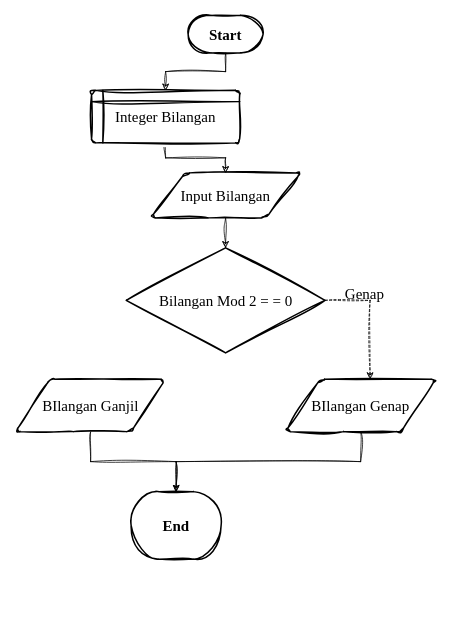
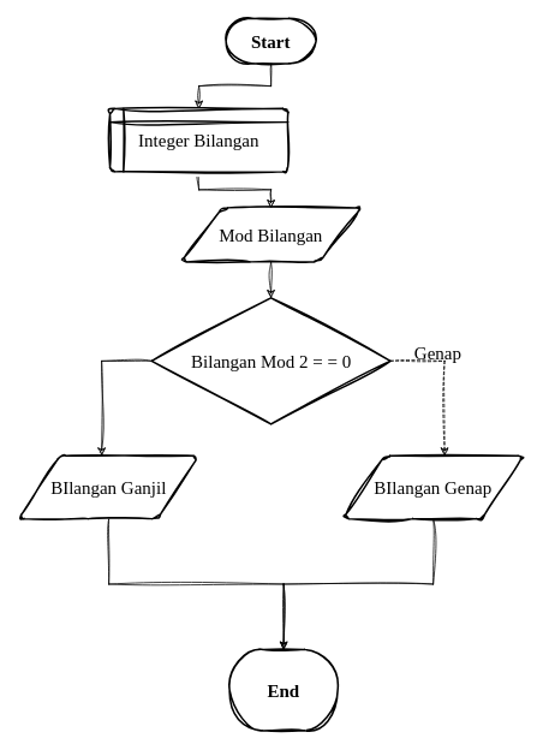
  <mxCell id="0" />
  <mxCell id="1" parent="0" />
- <mxCell id="2" value="Input Bilangan" style="shape=parallelogram;html=1;strokeWidth=2;perimeter=parallelogramPerimeter;whiteSpace=wrap;rounded=1;arcSize=12;size=0.23;sketch=1;hachureGap=4;jiggle=2;curveFitting=1;fontFamily=Architects Daughter;fontSource=https%3A%2F%2Ffonts.googleapis.com%2Fcss%3Ffamily%3DArchitects%2BDaughter;fontSize=20;" vertex="1" parent="1"><mxGeometry x="200" y="230" width="200" height="60" as="geometry" /></mxCell>
+ <mxCell id="2" value="Mod Bilangan" style="shape=parallelogram;html=1;strokeWidth=2;perimeter=parallelogramPerimeter;whiteSpace=wrap;rounded=1;arcSize=12;size=0.23;sketch=1;hachureGap=4;jiggle=2;curveFitting=1;fontFamily=Architects Daughter;fontSource=https%3A%2F%2Ffonts.googleapis.com%2Fcss%3Ffamily%3DArchitects%2BDaughter;fontSize=20;" vertex="1" parent="1"><mxGeometry x="200" y="230" width="200" height="60" as="geometry" /></mxCell>
  <mxCell id="3" style="edgeStyle=orthogonalEdgeStyle;rounded=0;sketch=1;hachureGap=4;jiggle=2;curveFitting=1;orthogonalLoop=1;jettySize=auto;html=1;exitX=0.5;exitY=1;exitDx=0;exitDy=0;exitPerimeter=0;entryX=0.5;entryY=0;entryDx=0;entryDy=0;fontFamily=Architects Daughter;fontSource=https%3A%2F%2Ffonts.googleapis.com%2Fcss%3Ffamily%3DArchitects%2BDaughter;fontSize=16;" edge="1" parent="1" source="4" target="6"><mxGeometry relative="1" as="geometry" /></mxCell>
  <mxCell id="4" value="Start" style="strokeWidth=2;html=1;shape=mxgraph.flowchart.terminator;whiteSpace=wrap;sketch=1;hachureGap=4;jiggle=2;curveFitting=1;fontFamily=Architects Daughter;fontSource=https%3A%2F%2Ffonts.googleapis.com%2Fcss%3Ffamily%3DArchitects%2BDaughter;fontSize=20;fontStyle=1" vertex="1" parent="1"><mxGeometry x="250" y="20" width="100" height="50" as="geometry" /></mxCell>
  <mxCell id="5" style="edgeStyle=orthogonalEdgeStyle;rounded=0;sketch=1;hachureGap=4;jiggle=2;curveFitting=1;orthogonalLoop=1;jettySize=auto;html=1;exitX=0.5;exitY=1;exitDx=0;exitDy=0;entryX=0.5;entryY=0;entryDx=0;entryDy=0;fontFamily=Architects Daughter;fontSource=https%3A%2F%2Ffonts.googleapis.com%2Fcss%3Ffamily%3DArchitects%2BDaughter;fontSize=16;" edge="1" parent="1" source="6" target="2"><mxGeometry relative="1" as="geometry" /></mxCell>
  <mxCell id="6" value="Integer Bilangan" style="shape=internalStorage;whiteSpace=wrap;html=1;dx=15;dy=15;rounded=1;arcSize=8;strokeWidth=2;sketch=1;hachureGap=4;jiggle=2;curveFitting=1;fontFamily=Architects Daughter;fontSource=https%3A%2F%2Ffonts.googleapis.com%2Fcss%3Ffamily%3DArchitects%2BDaughter;fontSize=20;" vertex="1" parent="1"><mxGeometry x="121.25" y="120" width="197.5" height="70" as="geometry" /></mxCell>
  <mxCell id="7" value="Bilangan Mod 2 = = 0" style="strokeWidth=2;html=1;shape=mxgraph.flowchart.decision;whiteSpace=wrap;sketch=1;hachureGap=4;jiggle=2;curveFitting=1;fontFamily=Architects Daughter;fontSource=https%3A%2F%2Ffonts.googleapis.com%2Fcss%3Ffamily%3DArchitects%2BDaughter;fontSize=20;" vertex="1" parent="1"><mxGeometry x="167.5" y="330" width="265" height="140" as="geometry" /></mxCell>
  <mxCell id="8" style="edgeStyle=orthogonalEdgeStyle;rounded=0;sketch=1;hachureGap=4;jiggle=2;curveFitting=1;orthogonalLoop=1;jettySize=auto;html=1;exitX=0.5;exitY=1;exitDx=0;exitDy=0;fontFamily=Architects Daughter;fontSource=https%3A%2F%2Ffonts.googleapis.com%2Fcss%3Ffamily%3DArchitects%2BDaughter;fontSize=16;" edge="1" parent="1" source="9" target="12"><mxGeometry relative="1" as="geometry" /></mxCell>
  <mxCell id="9" value="BIlangan Ganjil" style="shape=parallelogram;html=1;strokeWidth=2;perimeter=parallelogramPerimeter;whiteSpace=wrap;rounded=1;arcSize=12;size=0.23;sketch=1;hachureGap=4;jiggle=2;curveFitting=1;fontFamily=Architects Daughter;fontSource=https%3A%2F%2Ffonts.googleapis.com%2Fcss%3Ffamily%3DArchitects%2BDaughter;fontSize=20;" vertex="1" parent="1"><mxGeometry x="20" y="505" width="200" height="70" as="geometry" /></mxCell>
  <mxCell id="10" style="edgeStyle=orthogonalEdgeStyle;rounded=0;sketch=1;hachureGap=4;jiggle=2;curveFitting=1;orthogonalLoop=1;jettySize=auto;html=1;exitX=0.5;exitY=1;exitDx=0;exitDy=0;fontFamily=Architects Daughter;fontSource=https%3A%2F%2Ffonts.googleapis.com%2Fcss%3Ffamily%3DArchitects%2BDaughter;fontSize=16;" edge="1" parent="1" source="11" target="12"><mxGeometry relative="1" as="geometry" /></mxCell>
  <mxCell id="11" value="BIlangan Genap" style="shape=parallelogram;html=1;strokeWidth=2;perimeter=parallelogramPerimeter;whiteSpace=wrap;rounded=1;arcSize=12;size=0.23;sketch=1;hachureGap=4;jiggle=2;curveFitting=1;fontFamily=Architects Daughter;fontSource=https%3A%2F%2Ffonts.googleapis.com%2Fcss%3Ffamily%3DArchitects%2BDaughter;fontSize=20;" vertex="1" parent="1"><mxGeometry x="380" y="505" width="200" height="70" as="geometry" /></mxCell>
- <mxCell id="12" value="End" style="strokeWidth=2;html=1;shape=mxgraph.flowchart.terminator;whiteSpace=wrap;sketch=1;hachureGap=4;jiggle=2;curveFitting=1;fontFamily=Architects Daughter;fontSource=https%3A%2F%2Ffonts.googleapis.com%2Fcss%3Ffamily%3DArchitects%2BDaughter;fontSize=20;fontStyle=1" vertex="1" parent="1"><mxGeometry x="174" y="655" width="120" height="90" as="geometry" /></mxCell>
+ <mxCell id="12" value="End" style="strokeWidth=2;html=1;shape=mxgraph.flowchart.terminator;whiteSpace=wrap;sketch=1;hachureGap=4;jiggle=2;curveFitting=1;fontFamily=Architects Daughter;fontSource=https%3A%2F%2Ffonts.googleapis.com%2Fcss%3Ffamily%3DArchitects%2BDaughter;fontSize=20;fontStyle=1" vertex="1" parent="1"><mxGeometry x="254" y="720" width="120" height="90" as="geometry" /></mxCell>
  <mxCell id="13" style="edgeStyle=orthogonalEdgeStyle;rounded=0;sketch=1;hachureGap=4;jiggle=2;curveFitting=1;orthogonalLoop=1;jettySize=auto;html=1;exitX=1;exitY=0.5;exitDx=0;exitDy=0;exitPerimeter=0;entryX=0.563;entryY=0;entryDx=0;entryDy=0;entryPerimeter=0;fontFamily=Architects Daughter;fontSource=https%3A%2F%2Ffonts.googleapis.com%2Fcss%3Ffamily%3DArchitects%2BDaughter;fontSize=16;dashed=1;" edge="1" parent="1" source="7" target="11"><mxGeometry relative="1" as="geometry" /></mxCell>
+ <mxCell id="14" style="edgeStyle=orthogonalEdgeStyle;rounded=0;sketch=1;hachureGap=4;jiggle=2;curveFitting=1;orthogonalLoop=1;jettySize=auto;html=1;exitX=0;exitY=0.5;exitDx=0;exitDy=0;exitPerimeter=0;entryX=0.46;entryY=0;entryDx=0;entryDy=0;entryPerimeter=0;fontFamily=Architects Daughter;fontSource=https%3A%2F%2Ffonts.googleapis.com%2Fcss%3Ffamily%3DArchitects%2BDaughter;fontSize=16;" edge="1" parent="1" source="7" target="9"><mxGeometry relative="1" as="geometry" /></mxCell>
  <mxCell id="15" style="edgeStyle=orthogonalEdgeStyle;rounded=0;sketch=1;hachureGap=4;jiggle=2;curveFitting=1;orthogonalLoop=1;jettySize=auto;html=1;exitX=0.5;exitY=1;exitDx=0;exitDy=0;entryX=0.5;entryY=0;entryDx=0;entryDy=0;entryPerimeter=0;fontFamily=Architects Daughter;fontSource=https%3A%2F%2Ffonts.googleapis.com%2Fcss%3Ffamily%3DArchitects%2BDaughter;fontSize=16;" edge="1" parent="1" source="2" target="7"><mxGeometry relative="1" as="geometry" /></mxCell>
  <mxCell id="16" value="Genap" style="text;html=1;align=center;verticalAlign=middle;resizable=0;points=[];autosize=1;strokeColor=none;fillColor=none;fontSize=20;fontFamily=Architects Daughter;" vertex="1" parent="1"><mxGeometry x="450" y="370" width="70" height="40" as="geometry" /></mxCell>
